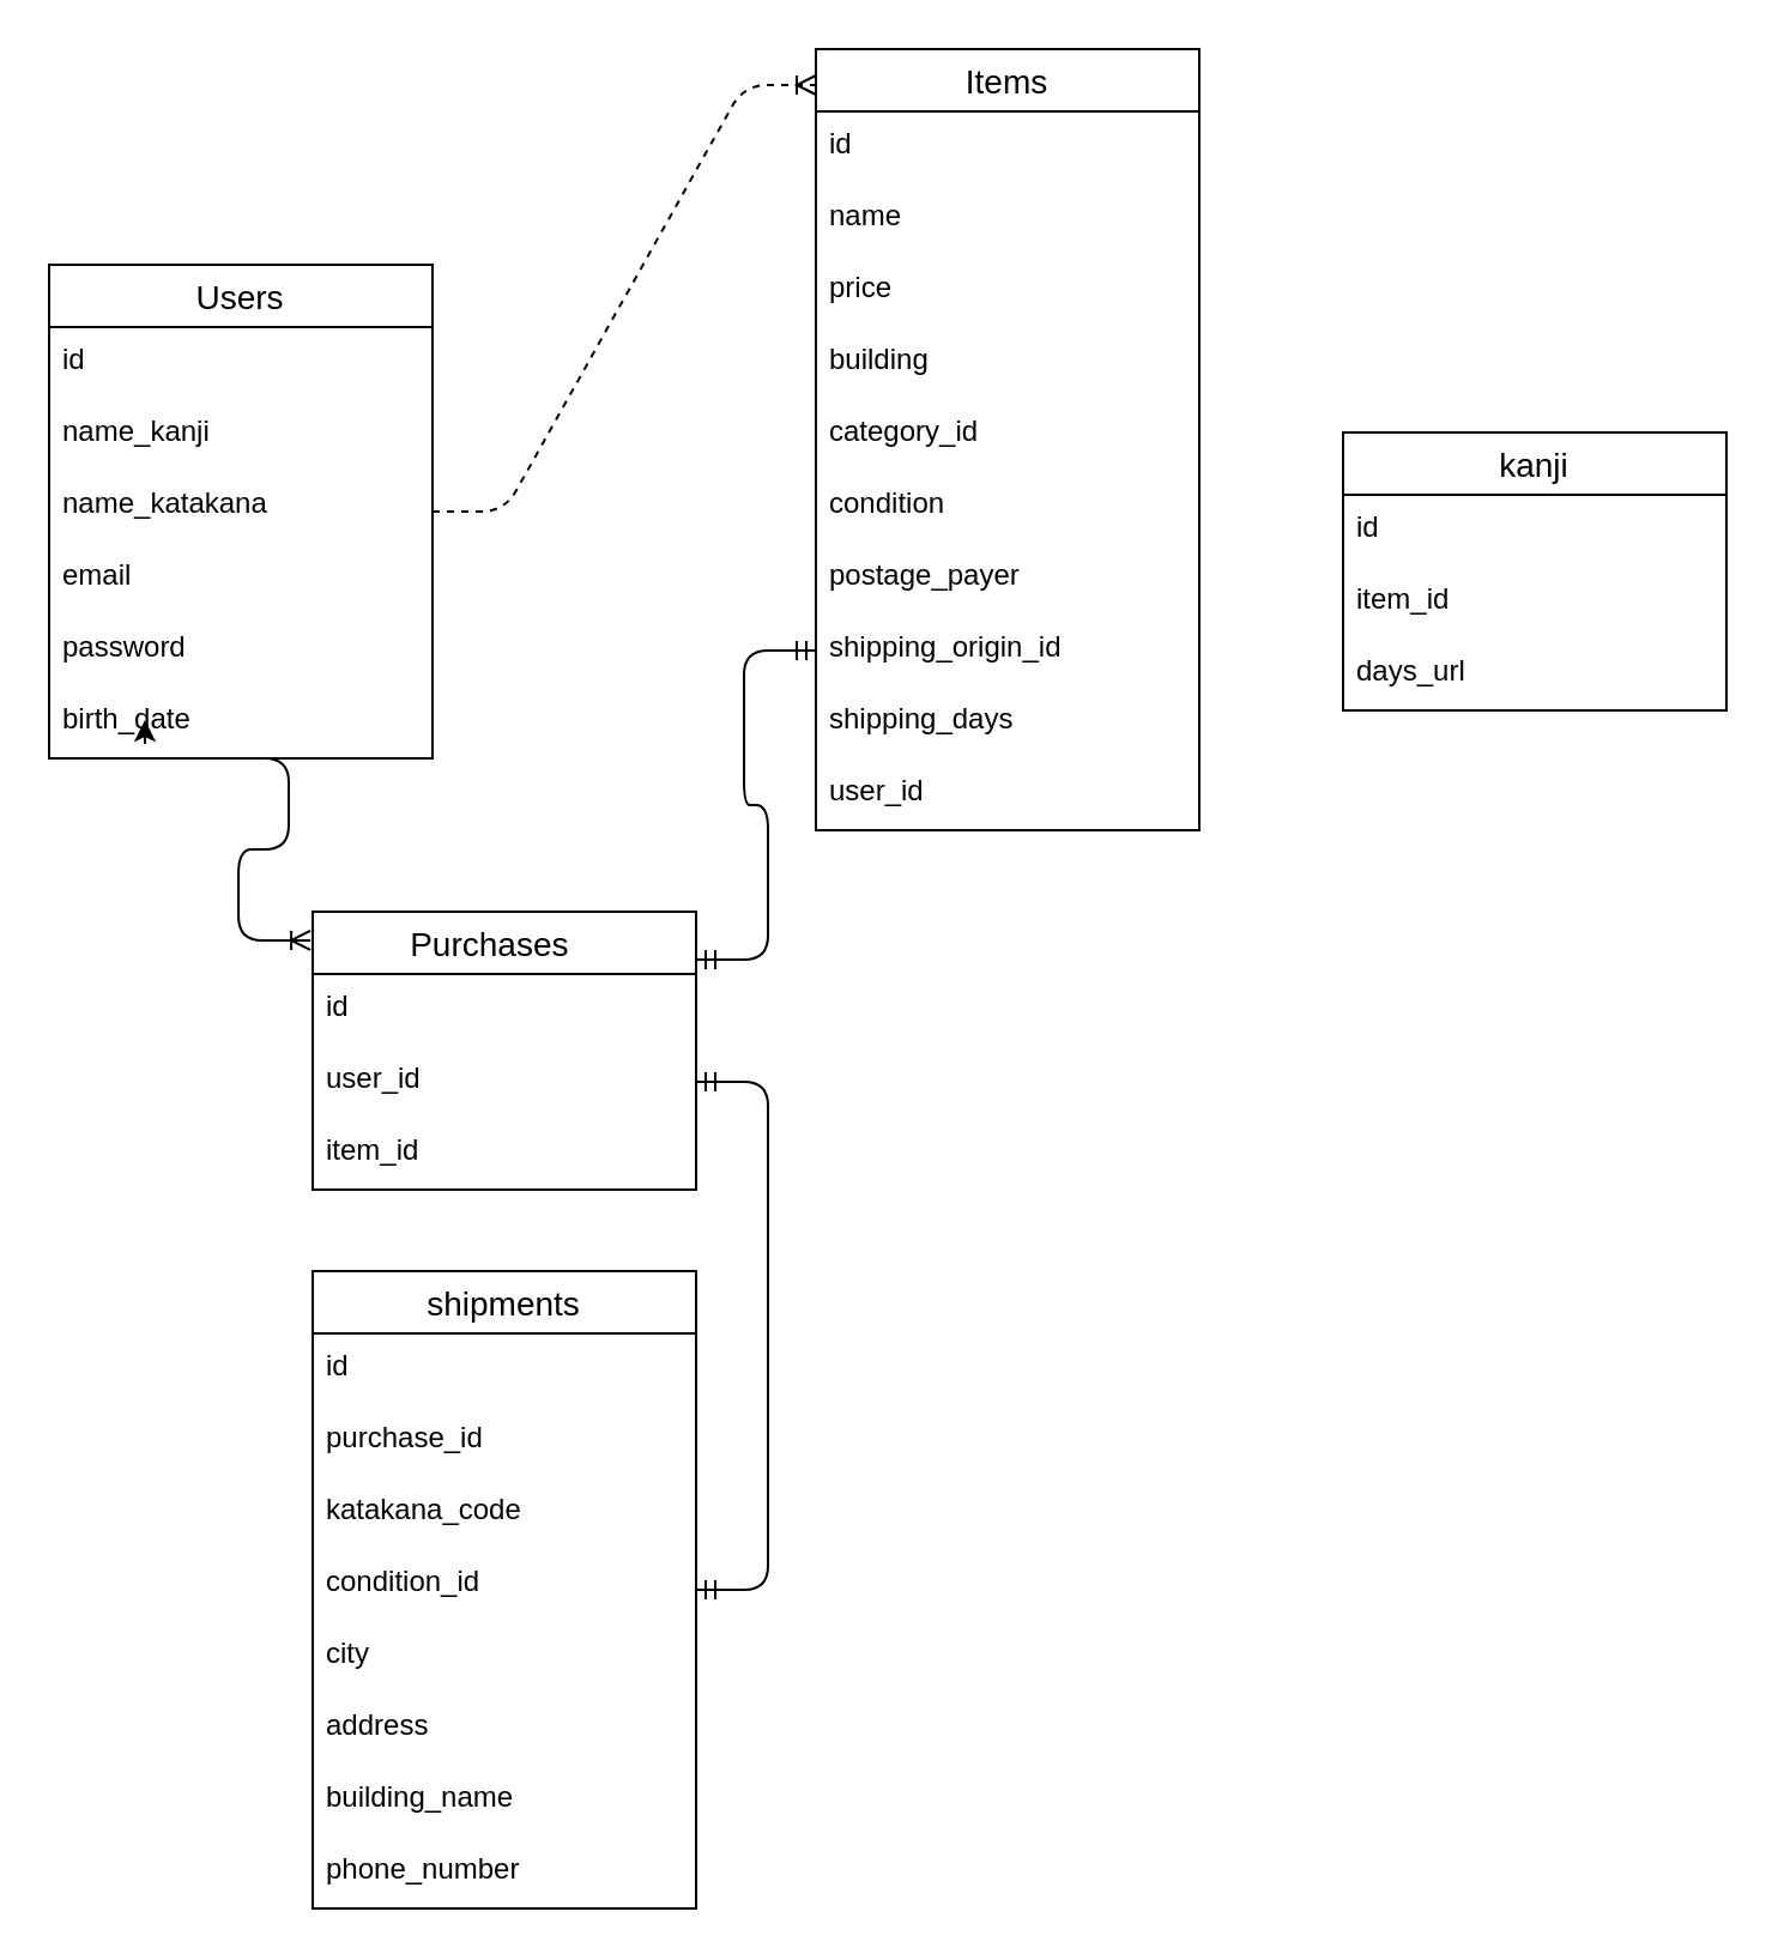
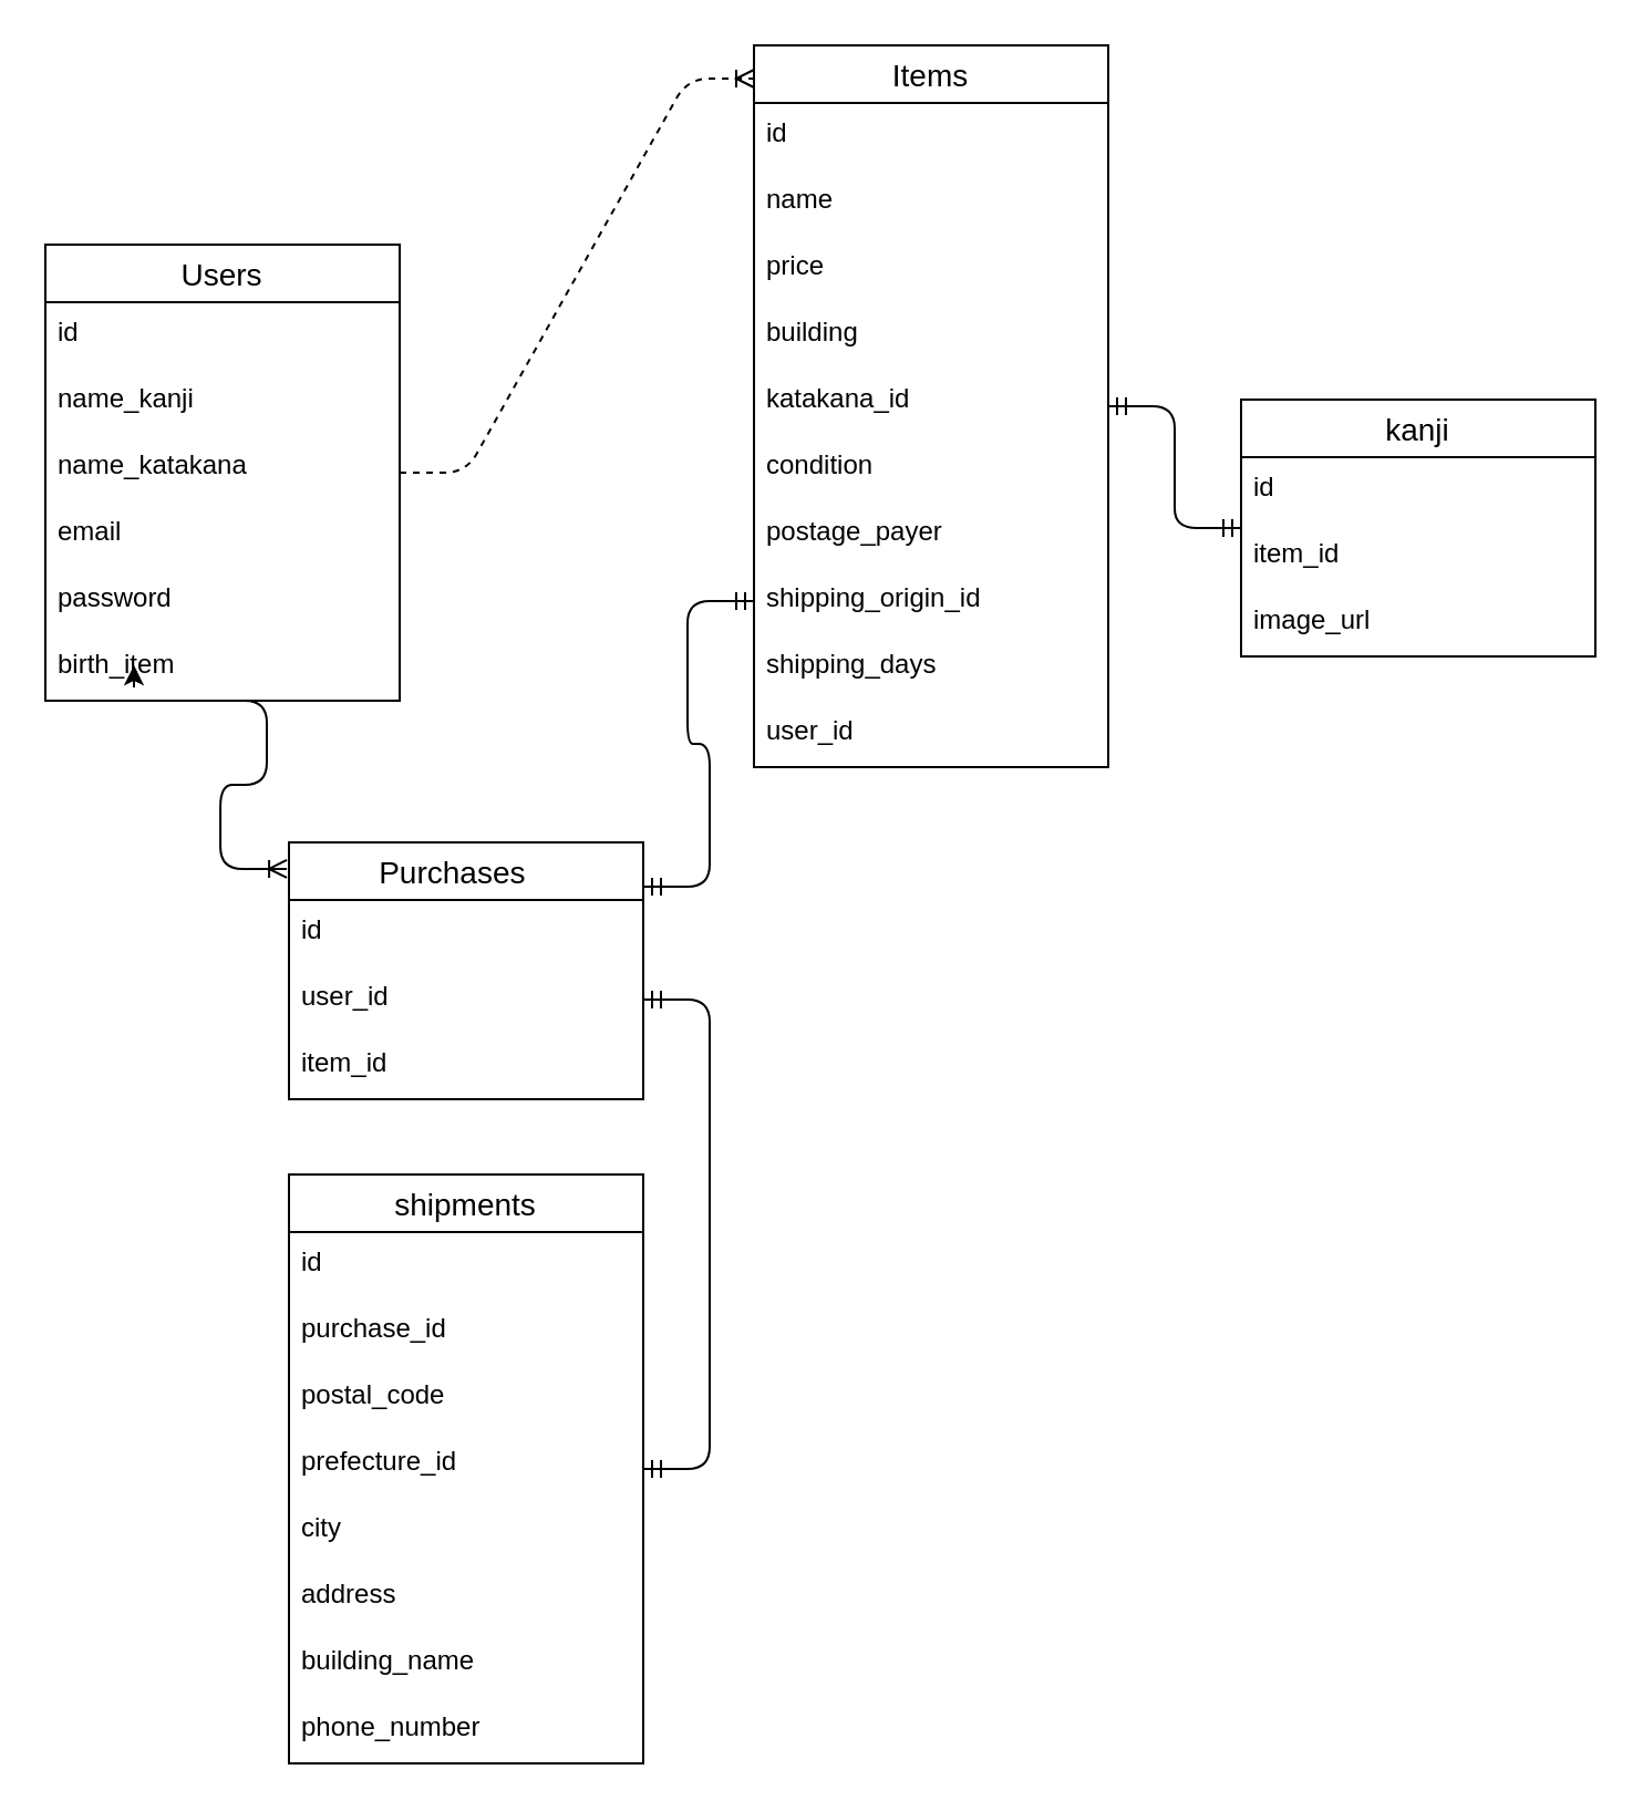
  <mxCell id="0" />
  <mxCell id="1" parent="0" />
  <mxCell id="2" value="" style="edgeStyle=none;html=1;" edge="1" parent="1"><mxGeometry relative="1" as="geometry"><mxPoint x="60" y="310" as="sourcePoint" /><mxPoint x="60" y="300" as="targetPoint" /></mxGeometry></mxCell>
  <mxCell id="3" value="Users" style="swimlane;fontStyle=0;childLayout=stackLayout;horizontal=1;startSize=26;horizontalStack=0;resizeParent=1;resizeParentMax=0;resizeLast=0;collapsible=1;marginBottom=0;align=center;fontSize=14;" vertex="1" parent="1"><mxGeometry x="20" y="110" width="160" height="206" as="geometry" /></mxCell>
  <mxCell id="4" value="id" style="text;strokeColor=none;fillColor=none;spacingLeft=4;spacingRight=4;overflow=hidden;rotatable=0;points=[[0,0.5],[1,0.5]];portConstraint=eastwest;fontSize=12;" vertex="1" parent="3"><mxGeometry y="26" width="160" height="30" as="geometry" /></mxCell>
  <mxCell id="5" value="name_kanji" style="text;strokeColor=none;fillColor=none;spacingLeft=4;spacingRight=4;overflow=hidden;rotatable=0;points=[[0,0.5],[1,0.5]];portConstraint=eastwest;fontSize=12;" vertex="1" parent="3"><mxGeometry y="56" width="160" height="30" as="geometry" /></mxCell>
  <mxCell id="6" value="name_katakana" style="text;strokeColor=none;fillColor=none;spacingLeft=4;spacingRight=4;overflow=hidden;rotatable=0;points=[[0,0.5],[1,0.5]];portConstraint=eastwest;fontSize=12;" vertex="1" parent="3"><mxGeometry y="86" width="160" height="30" as="geometry" /></mxCell>
  <mxCell id="7" value="email" style="text;strokeColor=none;fillColor=none;spacingLeft=4;spacingRight=4;overflow=hidden;rotatable=0;points=[[0,0.5],[1,0.5]];portConstraint=eastwest;fontSize=12;" vertex="1" parent="3"><mxGeometry y="116" width="160" height="30" as="geometry" /></mxCell>
  <mxCell id="8" value="password" style="text;strokeColor=none;fillColor=none;spacingLeft=4;spacingRight=4;overflow=hidden;rotatable=0;points=[[0,0.5],[1,0.5]];portConstraint=eastwest;fontSize=12;" vertex="1" parent="3"><mxGeometry y="146" width="160" height="30" as="geometry" /></mxCell>
- <mxCell id="9" value="birth_date" style="text;strokeColor=none;fillColor=none;spacingLeft=4;spacingRight=4;overflow=hidden;rotatable=0;points=[[0,0.5],[1,0.5]];portConstraint=eastwest;fontSize=12;" vertex="1" parent="3"><mxGeometry y="176" width="160" height="30" as="geometry" /></mxCell>
+ <mxCell id="9" value="birth_item" style="text;strokeColor=none;fillColor=none;spacingLeft=4;spacingRight=4;overflow=hidden;rotatable=0;points=[[0,0.5],[1,0.5]];portConstraint=eastwest;fontSize=12;" vertex="1" parent="3"><mxGeometry y="176" width="160" height="30" as="geometry" /></mxCell>
  <mxCell id="10" value="Items" style="swimlane;fontStyle=0;childLayout=stackLayout;horizontal=1;startSize=26;horizontalStack=0;resizeParent=1;resizeParentMax=0;resizeLast=0;collapsible=1;marginBottom=0;align=center;fontSize=14;" vertex="1" parent="1"><mxGeometry x="340" y="20" width="160" height="326" as="geometry" /></mxCell>
  <mxCell id="11" value="id" style="text;strokeColor=none;fillColor=none;spacingLeft=4;spacingRight=4;overflow=hidden;rotatable=0;points=[[0,0.5],[1,0.5]];portConstraint=eastwest;fontSize=12;" vertex="1" parent="10"><mxGeometry y="26" width="160" height="30" as="geometry" /></mxCell>
  <mxCell id="12" value="name" style="text;strokeColor=none;fillColor=none;spacingLeft=4;spacingRight=4;overflow=hidden;rotatable=0;points=[[0,0.5],[1,0.5]];portConstraint=eastwest;fontSize=12;" vertex="1" parent="10"><mxGeometry y="56" width="160" height="30" as="geometry" /></mxCell>
  <mxCell id="13" value="price" style="text;strokeColor=none;fillColor=none;spacingLeft=4;spacingRight=4;overflow=hidden;rotatable=0;points=[[0,0.5],[1,0.5]];portConstraint=eastwest;fontSize=12;" vertex="1" parent="10"><mxGeometry y="86" width="160" height="30" as="geometry" /></mxCell>
  <mxCell id="14" value="building" style="text;strokeColor=none;fillColor=none;spacingLeft=4;spacingRight=4;overflow=hidden;rotatable=0;points=[[0,0.5],[1,0.5]];portConstraint=eastwest;fontSize=12;" vertex="1" parent="10"><mxGeometry y="116" width="160" height="30" as="geometry" /></mxCell>
- <mxCell id="15" value="category_id" style="text;strokeColor=none;fillColor=none;spacingLeft=4;spacingRight=4;overflow=hidden;rotatable=0;points=[[0,0.5],[1,0.5]];portConstraint=eastwest;fontSize=12;" vertex="1" parent="10"><mxGeometry y="146" width="160" height="30" as="geometry" /></mxCell>
+ <mxCell id="15" value="katakana_id" style="text;strokeColor=none;fillColor=none;spacingLeft=4;spacingRight=4;overflow=hidden;rotatable=0;points=[[0,0.5],[1,0.5]];portConstraint=eastwest;fontSize=12;" vertex="1" parent="10"><mxGeometry y="146" width="160" height="30" as="geometry" /></mxCell>
  <mxCell id="16" value="condition" style="text;strokeColor=none;fillColor=none;spacingLeft=4;spacingRight=4;overflow=hidden;rotatable=0;points=[[0,0.5],[1,0.5]];portConstraint=eastwest;fontSize=12;" vertex="1" parent="10"><mxGeometry y="176" width="160" height="30" as="geometry" /></mxCell>
  <mxCell id="17" value="postage_payer" style="text;strokeColor=none;fillColor=none;spacingLeft=4;spacingRight=4;overflow=hidden;rotatable=0;points=[[0,0.5],[1,0.5]];portConstraint=eastwest;fontSize=12;" vertex="1" parent="10"><mxGeometry y="206" width="160" height="30" as="geometry" /></mxCell>
  <mxCell id="18" value="shipping_origin_id" style="text;strokeColor=none;fillColor=none;spacingLeft=4;spacingRight=4;overflow=hidden;rotatable=0;points=[[0,0.5],[1,0.5]];portConstraint=eastwest;fontSize=12;" vertex="1" parent="10"><mxGeometry y="236" width="160" height="30" as="geometry" /></mxCell>
  <mxCell id="19" value="shipping_days" style="text;strokeColor=none;fillColor=none;spacingLeft=4;spacingRight=4;overflow=hidden;rotatable=0;points=[[0,0.5],[1,0.5]];portConstraint=eastwest;fontSize=12;" vertex="1" parent="10"><mxGeometry y="266" width="160" height="30" as="geometry" /></mxCell>
  <mxCell id="20" value="user_id" style="text;strokeColor=none;fillColor=none;spacingLeft=4;spacingRight=4;overflow=hidden;rotatable=0;points=[[0,0.5],[1,0.5]];portConstraint=eastwest;fontSize=12;" vertex="1" parent="10"><mxGeometry y="296" width="160" height="30" as="geometry" /></mxCell>
  <mxCell id="21" value="" style="edgeStyle=entityRelationEdgeStyle;fontSize=12;html=1;endArrow=ERoneToMany;entryX=0;entryY=0.046;entryDx=0;entryDy=0;entryPerimeter=0;dashed=1;" edge="1" parent="1" source="3" target="10"><mxGeometry width="100" height="100" relative="1" as="geometry"><mxPoint x="180" y="230" as="sourcePoint" /><mxPoint x="280" y="130" as="targetPoint" /></mxGeometry></mxCell>
+ <mxCell id="22" value="" style="edgeStyle=entityRelationEdgeStyle;fontSize=12;html=1;endArrow=ERmandOne;startArrow=ERmandOne;" edge="1" parent="1" source="10" target="23"><mxGeometry width="100" height="100" relative="1" as="geometry"><mxPoint x="500" y="240" as="sourcePoint" /><mxPoint x="610" y="240" as="targetPoint" /></mxGeometry></mxCell>
  <mxCell id="23" value="kanji" style="swimlane;fontStyle=0;childLayout=stackLayout;horizontal=1;startSize=26;horizontalStack=0;resizeParent=1;resizeParentMax=0;resizeLast=0;collapsible=1;marginBottom=0;align=center;fontSize=14;" vertex="1" parent="1"><mxGeometry x="560" y="180" width="160" height="116" as="geometry" /></mxCell>
  <mxCell id="24" value="id" style="text;strokeColor=none;fillColor=none;spacingLeft=4;spacingRight=4;overflow=hidden;rotatable=0;points=[[0,0.5],[1,0.5]];portConstraint=eastwest;fontSize=12;" vertex="1" parent="23"><mxGeometry y="26" width="160" height="30" as="geometry" /></mxCell>
  <mxCell id="25" value="item_id  " style="text;strokeColor=none;fillColor=none;spacingLeft=4;spacingRight=4;overflow=hidden;rotatable=0;points=[[0,0.5],[1,0.5]];portConstraint=eastwest;fontSize=12;" vertex="1" parent="23"><mxGeometry y="56" width="160" height="30" as="geometry" /></mxCell>
- <mxCell id="26" value="days_url" style="text;strokeColor=none;fillColor=none;spacingLeft=4;spacingRight=4;overflow=hidden;rotatable=0;points=[[0,0.5],[1,0.5]];portConstraint=eastwest;fontSize=12;" vertex="1" parent="23"><mxGeometry y="86" width="160" height="30" as="geometry" /></mxCell>
+ <mxCell id="26" value="image_url" style="text;strokeColor=none;fillColor=none;spacingLeft=4;spacingRight=4;overflow=hidden;rotatable=0;points=[[0,0.5],[1,0.5]];portConstraint=eastwest;fontSize=12;" vertex="1" parent="23"><mxGeometry y="86" width="160" height="30" as="geometry" /></mxCell>
  <mxCell id="27" value="" style="edgeStyle=entityRelationEdgeStyle;fontSize=12;html=1;endArrow=ERoneToMany;entryX=-0.006;entryY=0.103;entryDx=0;entryDy=0;entryPerimeter=0;" edge="1" parent="1" target="28"><mxGeometry width="100" height="100" relative="1" as="geometry"><mxPoint x="90" y="316" as="sourcePoint" /><mxPoint x="80" y="390" as="targetPoint" /></mxGeometry></mxCell>
  <mxCell id="28" value="Purchases   " style="swimlane;fontStyle=0;childLayout=stackLayout;horizontal=1;startSize=26;horizontalStack=0;resizeParent=1;resizeParentMax=0;resizeLast=0;collapsible=1;marginBottom=0;align=center;fontSize=14;" vertex="1" parent="1"><mxGeometry x="130" y="380" width="160" height="116" as="geometry" /></mxCell>
  <mxCell id="29" value="id" style="text;strokeColor=none;fillColor=none;spacingLeft=4;spacingRight=4;overflow=hidden;rotatable=0;points=[[0,0.5],[1,0.5]];portConstraint=eastwest;fontSize=12;" vertex="1" parent="28"><mxGeometry y="26" width="160" height="30" as="geometry" /></mxCell>
  <mxCell id="30" value="user_id" style="text;strokeColor=none;fillColor=none;spacingLeft=4;spacingRight=4;overflow=hidden;rotatable=0;points=[[0,0.5],[1,0.5]];portConstraint=eastwest;fontSize=12;" vertex="1" parent="28"><mxGeometry y="56" width="160" height="30" as="geometry" /></mxCell>
  <mxCell id="31" value="item_id" style="text;strokeColor=none;fillColor=none;spacingLeft=4;spacingRight=4;overflow=hidden;rotatable=0;points=[[0,0.5],[1,0.5]];portConstraint=eastwest;fontSize=12;" vertex="1" parent="28"><mxGeometry y="86" width="160" height="30" as="geometry" /></mxCell>
  <mxCell id="32" value="" style="edgeStyle=entityRelationEdgeStyle;fontSize=12;html=1;endArrow=ERmandOne;startArrow=ERmandOne;" edge="1" parent="1" target="18"><mxGeometry width="100" height="100" relative="1" as="geometry"><mxPoint x="290" y="400" as="sourcePoint" /><mxPoint x="390" y="300" as="targetPoint" /></mxGeometry></mxCell>
  <mxCell id="33" value="" style="edgeStyle=entityRelationEdgeStyle;fontSize=12;html=1;endArrow=ERmandOne;startArrow=ERmandOne;" edge="1" parent="1" source="30" target="34"><mxGeometry width="100" height="100" relative="1" as="geometry"><mxPoint x="220" y="550" as="sourcePoint" /><mxPoint x="220" y="496" as="targetPoint" /></mxGeometry></mxCell>
  <mxCell id="34" value="shipments" style="swimlane;fontStyle=0;childLayout=stackLayout;horizontal=1;startSize=26;horizontalStack=0;resizeParent=1;resizeParentMax=0;resizeLast=0;collapsible=1;marginBottom=0;align=center;fontSize=14;" vertex="1" parent="1"><mxGeometry x="130" y="530" width="160" height="266" as="geometry" /></mxCell>
  <mxCell id="35" value="id" style="text;strokeColor=none;fillColor=none;spacingLeft=4;spacingRight=4;overflow=hidden;rotatable=0;points=[[0,0.5],[1,0.5]];portConstraint=eastwest;fontSize=12;" vertex="1" parent="34"><mxGeometry y="26" width="160" height="30" as="geometry" /></mxCell>
  <mxCell id="36" value="purchase_id" style="text;strokeColor=none;fillColor=none;spacingLeft=4;spacingRight=4;overflow=hidden;rotatable=0;points=[[0,0.5],[1,0.5]];portConstraint=eastwest;fontSize=12;" vertex="1" parent="34"><mxGeometry y="56" width="160" height="30" as="geometry" /></mxCell>
- <mxCell id="37" value="katakana_code" style="text;strokeColor=none;fillColor=none;spacingLeft=4;spacingRight=4;overflow=hidden;rotatable=0;points=[[0,0.5],[1,0.5]];portConstraint=eastwest;fontSize=12;" vertex="1" parent="34"><mxGeometry y="86" width="160" height="30" as="geometry" /></mxCell>
- <mxCell id="38" value="condition_id" style="text;strokeColor=none;fillColor=none;spacingLeft=4;spacingRight=4;overflow=hidden;rotatable=0;points=[[0,0.5],[1,0.5]];portConstraint=eastwest;fontSize=12;" vertex="1" parent="34"><mxGeometry y="116" width="160" height="30" as="geometry" /></mxCell>
+ <mxCell id="37" value="postal_code" style="text;strokeColor=none;fillColor=none;spacingLeft=4;spacingRight=4;overflow=hidden;rotatable=0;points=[[0,0.5],[1,0.5]];portConstraint=eastwest;fontSize=12;" vertex="1" parent="34"><mxGeometry y="86" width="160" height="30" as="geometry" /></mxCell>
+ <mxCell id="38" value="prefecture_id" style="text;strokeColor=none;fillColor=none;spacingLeft=4;spacingRight=4;overflow=hidden;rotatable=0;points=[[0,0.5],[1,0.5]];portConstraint=eastwest;fontSize=12;" vertex="1" parent="34"><mxGeometry y="116" width="160" height="30" as="geometry" /></mxCell>
  <mxCell id="39" value="city" style="text;strokeColor=none;fillColor=none;spacingLeft=4;spacingRight=4;overflow=hidden;rotatable=0;points=[[0,0.5],[1,0.5]];portConstraint=eastwest;fontSize=12;" vertex="1" parent="34"><mxGeometry y="146" width="160" height="30" as="geometry" /></mxCell>
  <mxCell id="40" value="address" style="text;strokeColor=none;fillColor=none;spacingLeft=4;spacingRight=4;overflow=hidden;rotatable=0;points=[[0,0.5],[1,0.5]];portConstraint=eastwest;fontSize=12;" vertex="1" parent="34"><mxGeometry y="176" width="160" height="30" as="geometry" /></mxCell>
  <mxCell id="41" value="building_name" style="text;strokeColor=none;fillColor=none;spacingLeft=4;spacingRight=4;overflow=hidden;rotatable=0;points=[[0,0.5],[1,0.5]];portConstraint=eastwest;fontSize=12;" vertex="1" parent="34"><mxGeometry y="206" width="160" height="30" as="geometry" /></mxCell>
  <mxCell id="42" value="phone_number" style="text;strokeColor=none;fillColor=none;spacingLeft=4;spacingRight=4;overflow=hidden;rotatable=0;points=[[0,0.5],[1,0.5]];portConstraint=eastwest;fontSize=12;" vertex="1" parent="34"><mxGeometry y="236" width="160" height="30" as="geometry" /></mxCell>
